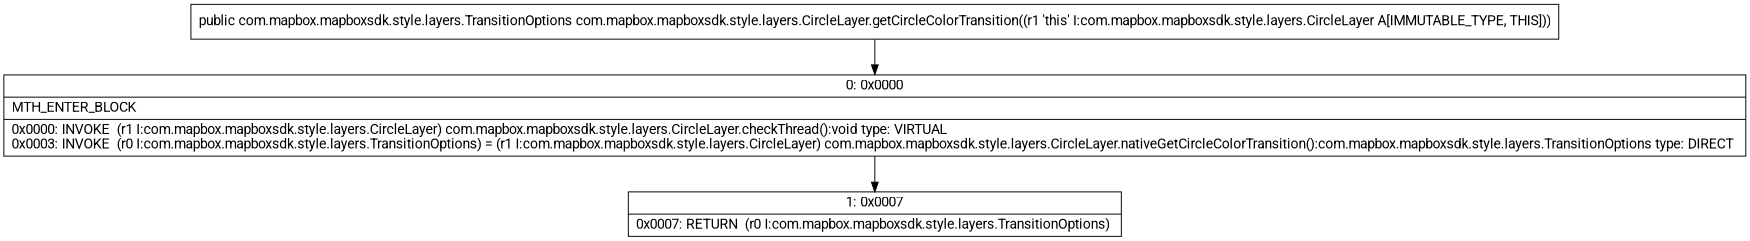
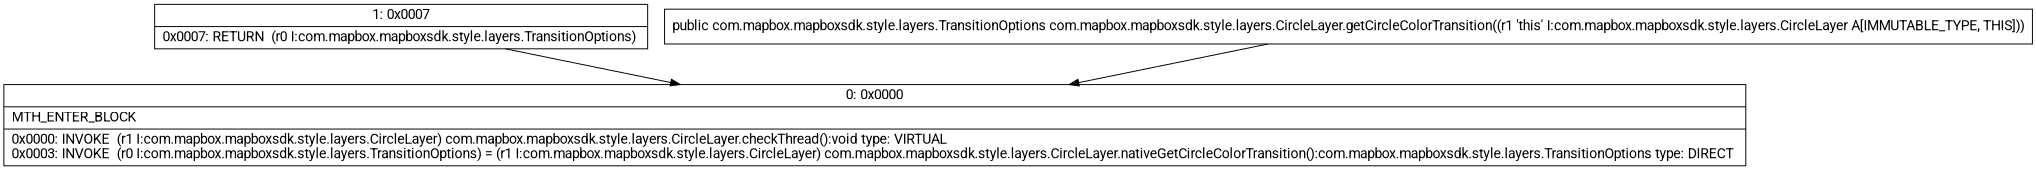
  digraph {
    fontname=Roboto
    node [shape=record fontname=Roboto]
    edge [fontname=Roboto]
    n1 [label="{0\:\ 0x0000|MTH_ENTER_BLOCK\l|0x0000: INVOKE  (r1 I:com.mapbox.mapboxsdk.style.layers.CircleLayer) com.mapbox.mapboxsdk.style.layers.CircleLayer.checkThread():void type: VIRTUAL \l0x0003: INVOKE  (r0 I:com.mapbox.mapboxsdk.style.layers.TransitionOptions) = (r1 I:com.mapbox.mapboxsdk.style.layers.CircleLayer) com.mapbox.mapboxsdk.style.layers.CircleLayer.nativeGetCircleColorTransition():com.mapbox.mapboxsdk.style.layers.TransitionOptions type: DIRECT \l}"]
    n2 [label="{1\:\ 0x0007|0x0007: RETURN  (r0 I:com.mapbox.mapboxsdk.style.layers.TransitionOptions) \l}"]
    n3 [label="{public com.mapbox.mapboxsdk.style.layers.TransitionOptions com.mapbox.mapboxsdk.style.layers.CircleLayer.getCircleColorTransition((r1 'this' I:com.mapbox.mapboxsdk.style.layers.CircleLayer A[IMMUTABLE_TYPE, THIS])) }"]
-   n1 -> n2
+   n2 -> n1
    n3 -> n1
  }
